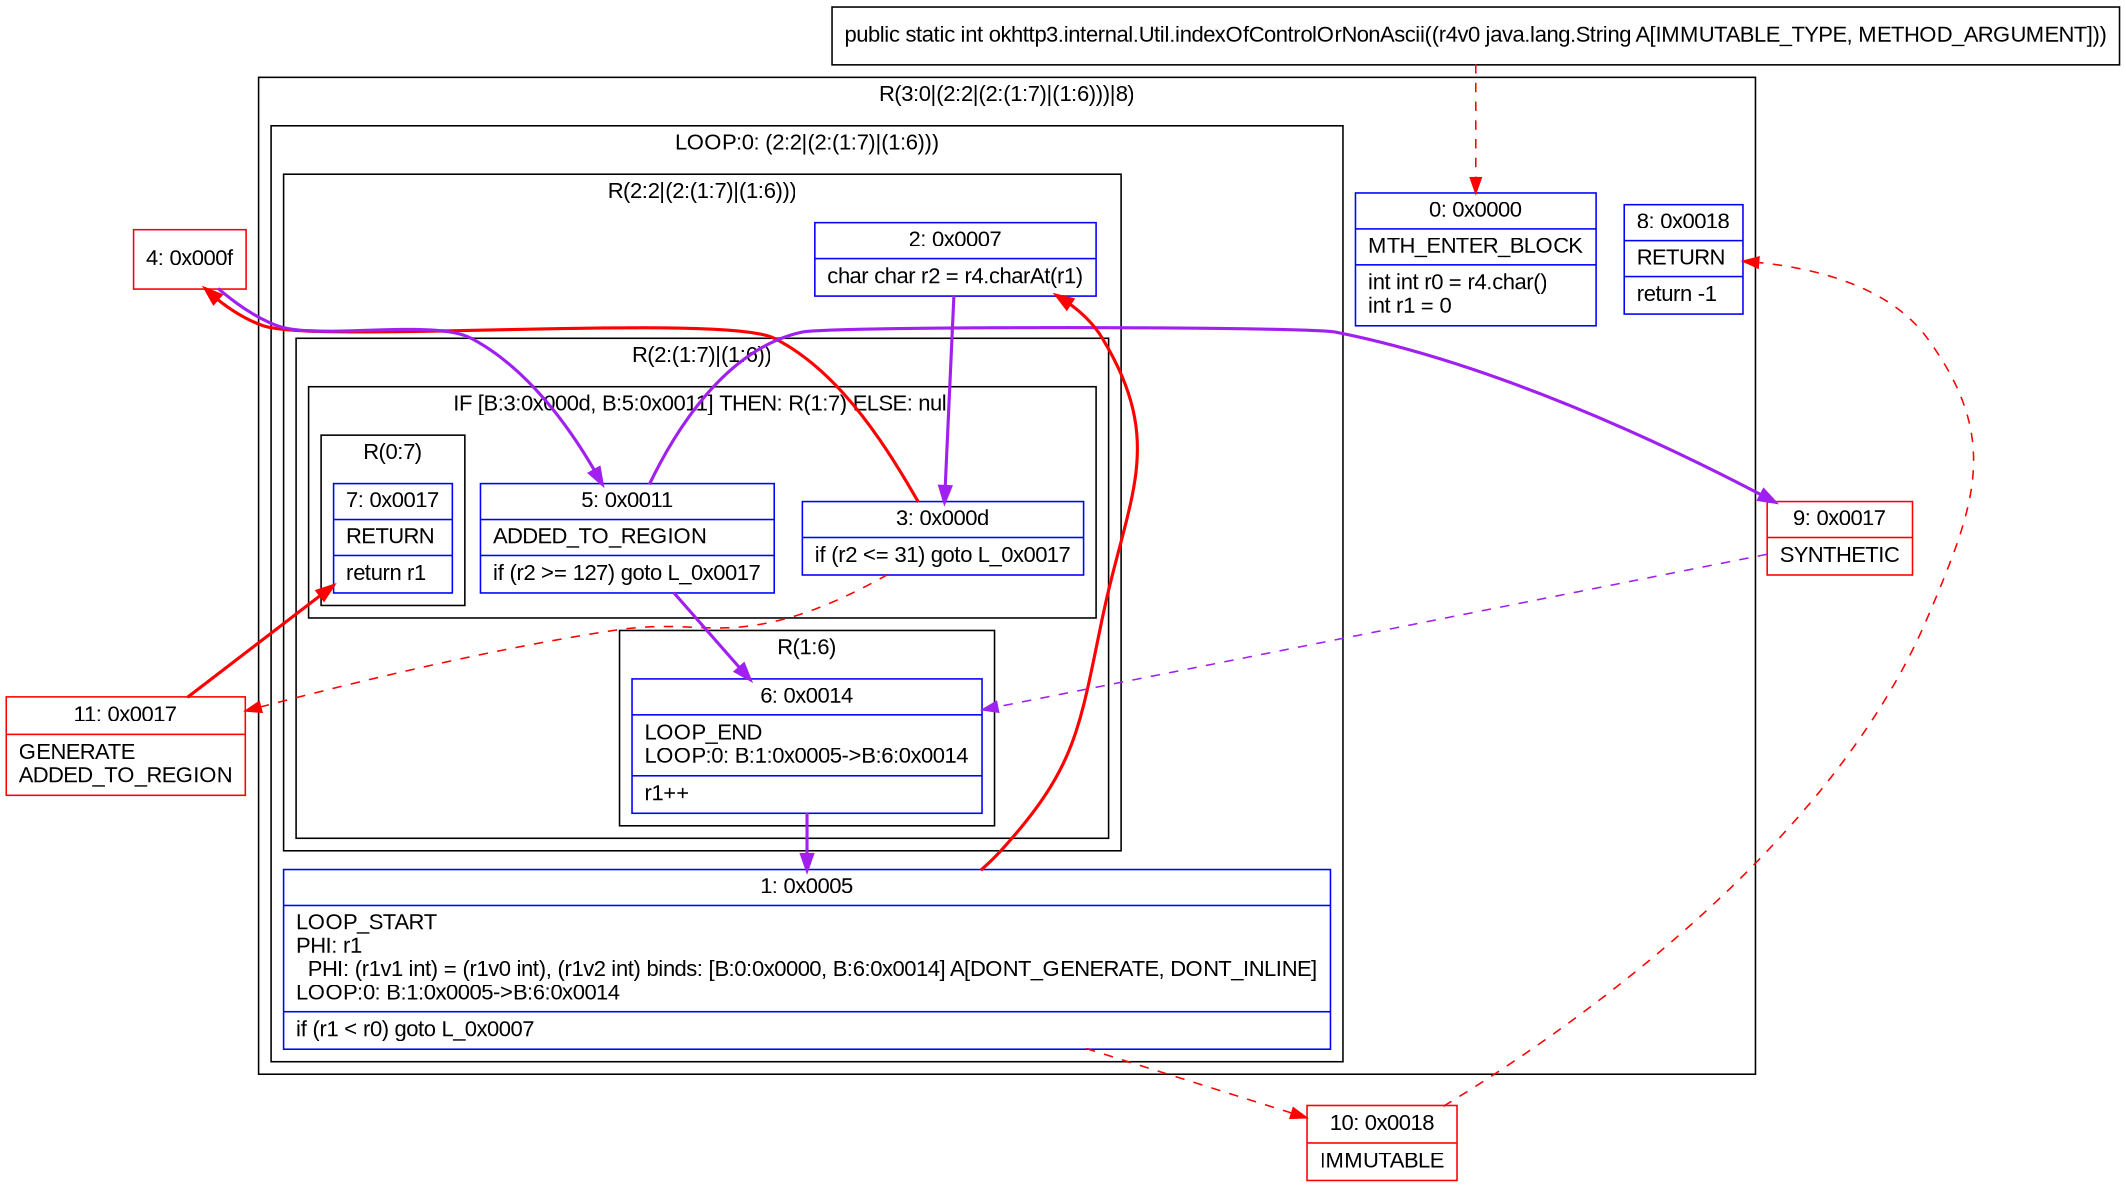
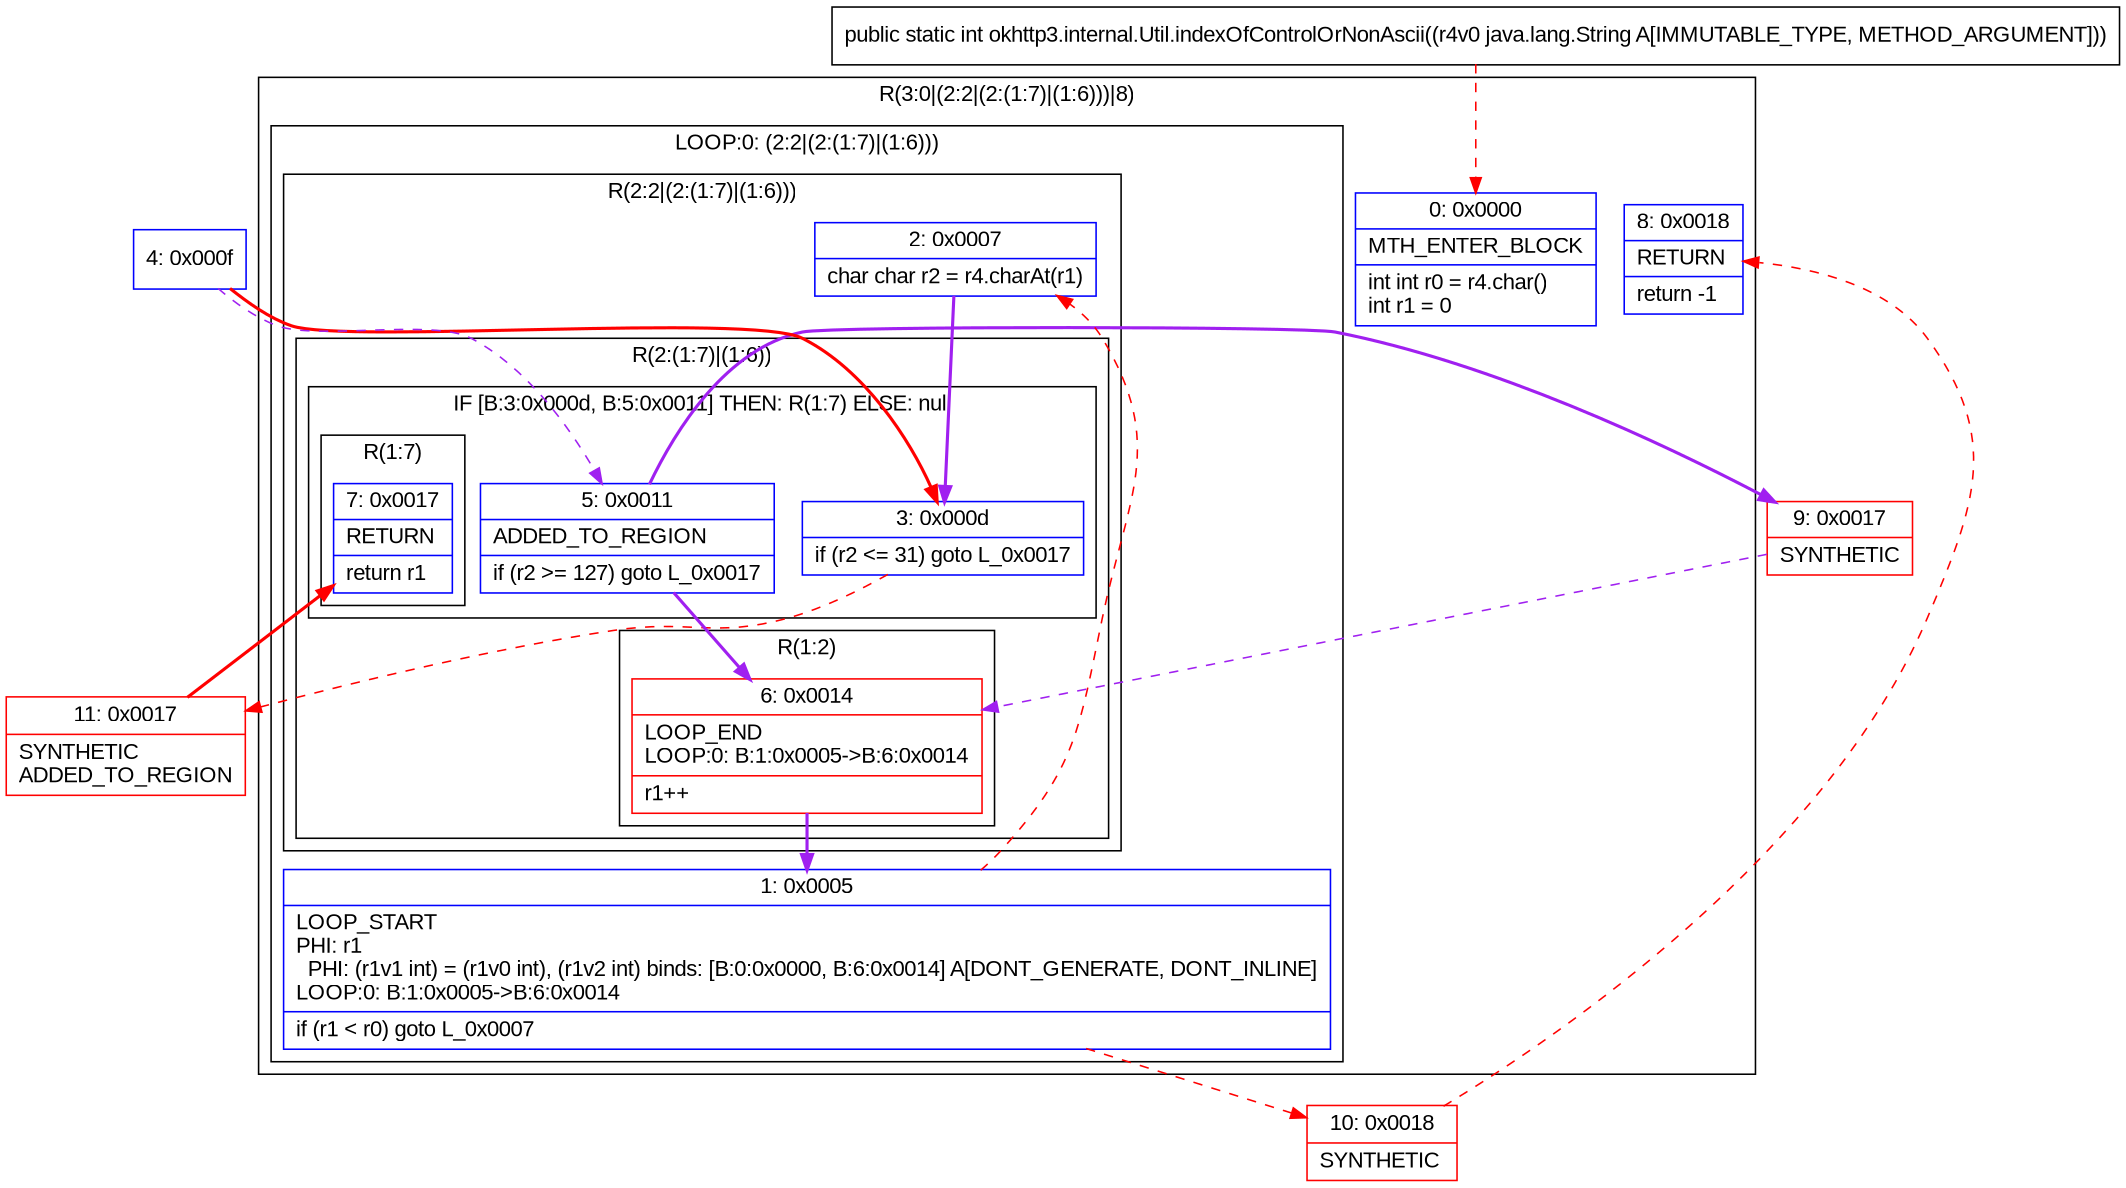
  digraph {
    fontname="Liberation Sans"
    node [color=blue fontname="Liberation Sans" shape=record]
    edge [color=red fontname="Liberation Sans" style=dashed]
    n1 [label="{7\:\ 0x0017|RETURN\l|return r1\l}"]
    n2 [label="{3\:\ 0x000d|if (r2 \<= 31) goto L_0x0017\l}"]
    n3 [label="{5\:\ 0x0011|ADDED_TO_REGION\l|if (r2 \>= 127) goto L_0x0017\l}"]
-   n4 [label="{6\:\ 0x0014|LOOP_END\lLOOP:0: B:1:0x0005\-\>B:6:0x0014\l|r1++\l}"]
+   n4 [color=red label="{6\:\ 0x0014|LOOP_END\lLOOP:0: B:1:0x0005\-\>B:6:0x0014\l|r1++\l}"]
    n5 [label="{2\:\ 0x0007|char char r2 = r4.charAt(r1)\l}"]
    n6 [label="{1\:\ 0x0005|LOOP_START\lPHI: r1 \l  PHI: (r1v1 int) = (r1v0 int), (r1v2 int) binds: [B:0:0x0000, B:6:0x0014] A[DONT_GENERATE, DONT_INLINE]\lLOOP:0: B:1:0x0005\-\>B:6:0x0014\l|if (r1 \< r0) goto L_0x0007\l}"]
    n7 [label="{0\:\ 0x0000|MTH_ENTER_BLOCK\l|int int r0 = r4.char()\lint r1 = 0\l}"]
    n8 [label="{8\:\ 0x0018|RETURN\l|return \-1\l}"]
-   n9 [color=red label="{4\:\ 0x000f}"]
-   n10 [color=red label="{11\:\ 0x0017|GENERATE\lADDED_TO_REGION\l}"]
+   n9 [label="{4\:\ 0x000f}"]
+   n10 [color=red label="{11\:\ 0x0017|SYNTHETIC\lADDED_TO_REGION\l}"]
    n11 [color=red label="{9\:\ 0x0017|SYNTHETIC\l}"]
-   n12 [color=red label="{10\:\ 0x0018|IMMUTABLE\l}"]
+   n12 [color=red label="{10\:\ 0x0018|SYNTHETIC\l}"]
    n13 [label="{public static int okhttp3.internal.Util.indexOfControlOrNonAscii((r4v0 java.lang.String A[IMMUTABLE_TYPE, METHOD_ARGUMENT])) }" color=""]
    subgraph cluster_1 {
      label="R(3:0|(2:2|(2:(1:7)|(1:6)))|8)"
      n7
      n8
      subgraph cluster_2 {
        label="LOOP:0: (2:2|(2:(1:7)|(1:6)))"
        n6
        subgraph cluster_3 {
          label="R(2:2|(2:(1:7)|(1:6)))"
          n5
          subgraph cluster_4 {
            label="R(2:(1:7)|(1:6))"
            subgraph cluster_5 {
              label="IF [B:3:0x000d, B:5:0x0011] THEN: R(1:7) ELSE: null"
              n2
              n3
              subgraph cluster_6 {
-               label="R(0:7)"
+               label="R(1:7)"
                n1
              }
            }
            subgraph cluster_7 {
-             label="R(1:6)"
+             label="R(1:2)"
              n4
            }
          }
        }
      }
    }
-   n2 -> n9 [style=bold]
+   n9 -> n2 [style=bold]
    n2 -> n10
    n3 -> n4 [color=purple style=bold]
    n3 -> n11 [color=purple style=bold]
    n4 -> n6 [color=purple style=bold]
    n5 -> n2 [color=purple style=bold]
-   n6 -> n5 [style=bold]
+   n6 -> n5
    n6 -> n12
-   n9 -> n3 [color=purple style=bold]
+   n9 -> n3 [color=purple]
    n10 -> n1 [style=bold]
    n11 -> n4 [color=purple]
    n12 -> n8
    n13 -> n7
  }
